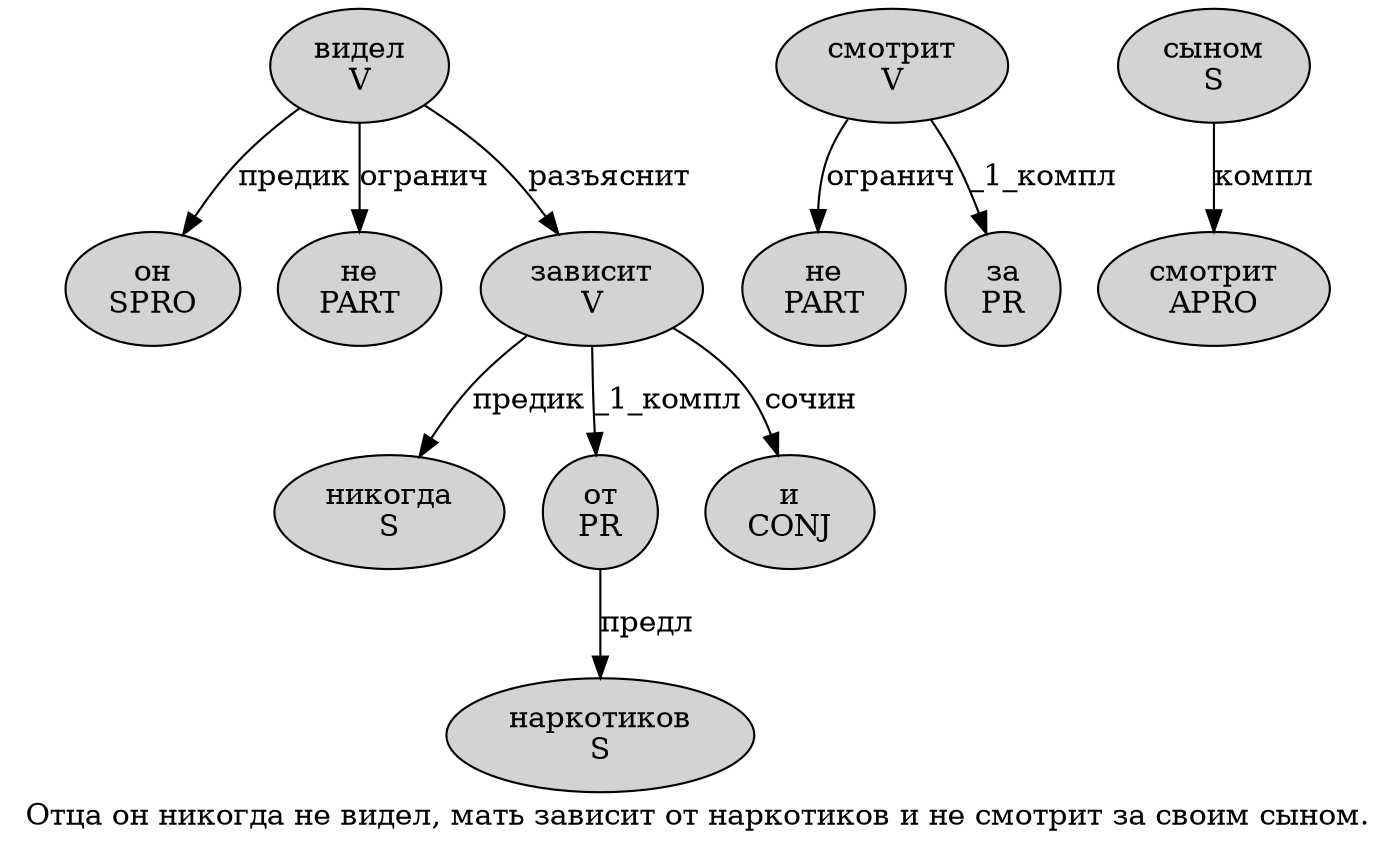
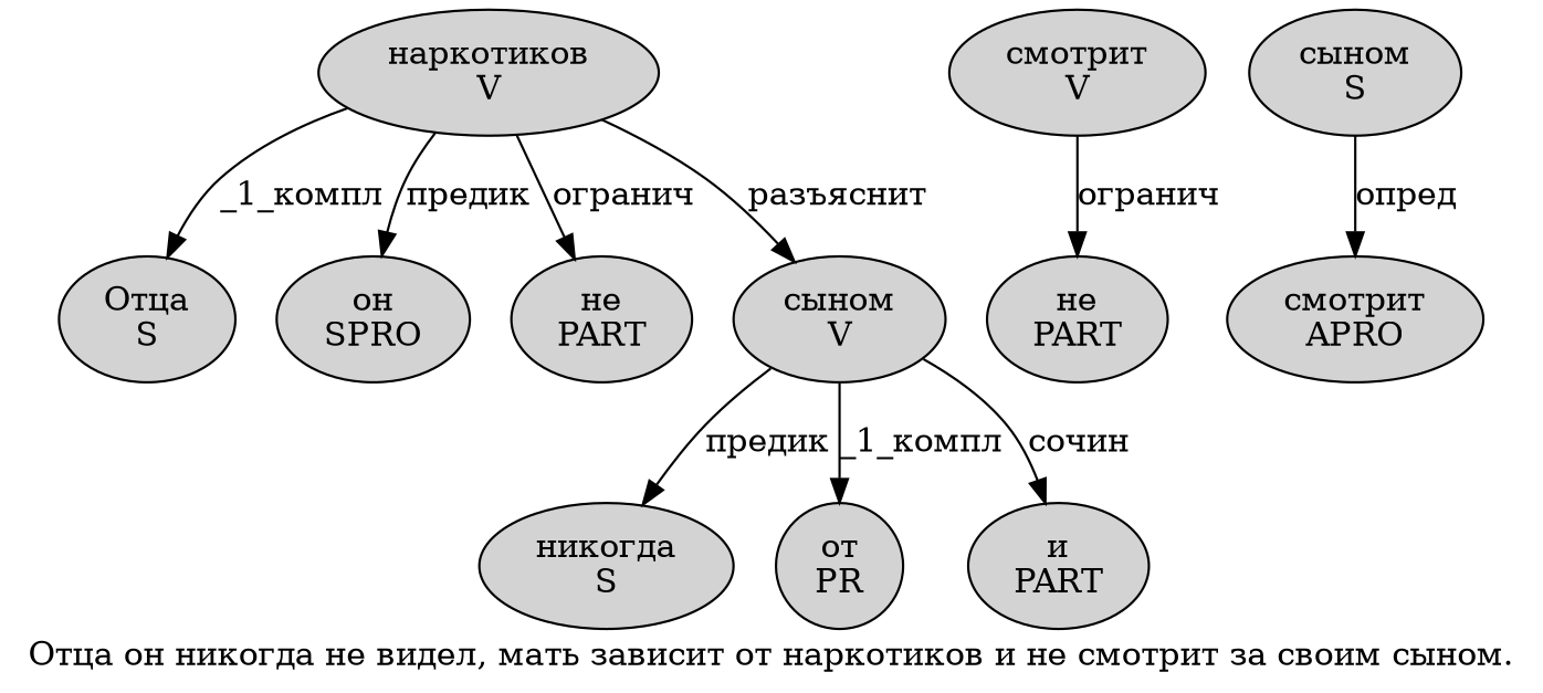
  digraph {
    label="Отца он никогда не видел, мать зависит от наркотиков и не смотрит за своим сыном."
    node [fillcolor=lightgray penwidth=1 shape=ellipse style=filled]
+   n1 [label="Отца\nS"]
    n2 [label="он\nSPRO"]
    n3 [label="не\nPART"]
-   n4 [label="видел\nV"]
-   n5 [label="зависит\nV"]
+   n4 [label="наркотиков\nV"]
+   n5 [label="сыном\nV"]
    n6 [label="никогда\nS"]
    n7 [label="от\nPR"]
-   n8 [label="и\nCONJ"]
-   n9 [label="наркотиков\nS"]
+   n8 [label="и\nPART"]
    n10 [label="смотрит\nV"]
    n11 [label="не\nPART"]
-   n12 [label="за\nPR"]
    n13 [label="сыном\nS"]
    n14 [label="смотрит\nAPRO"]
+   n4 -> n1 [label="_1_компл"]
    n4 -> n2 [label="предик"]
    n4 -> n3 [label="огранич"]
    n4 -> n5 [label="разъяснит"]
    n5 -> n6 [label="предик"]
    n5 -> n7 [label="_1_компл"]
    n5 -> n8 [label="сочин"]
-   n7 -> n9 [label="предл"]
    n10 -> n11 [label="огранич"]
-   n10 -> n12 [label="_1_компл"]
-   n13 -> n14 [label="компл"]
+   n13 -> n14 [label="опред"]
  }
